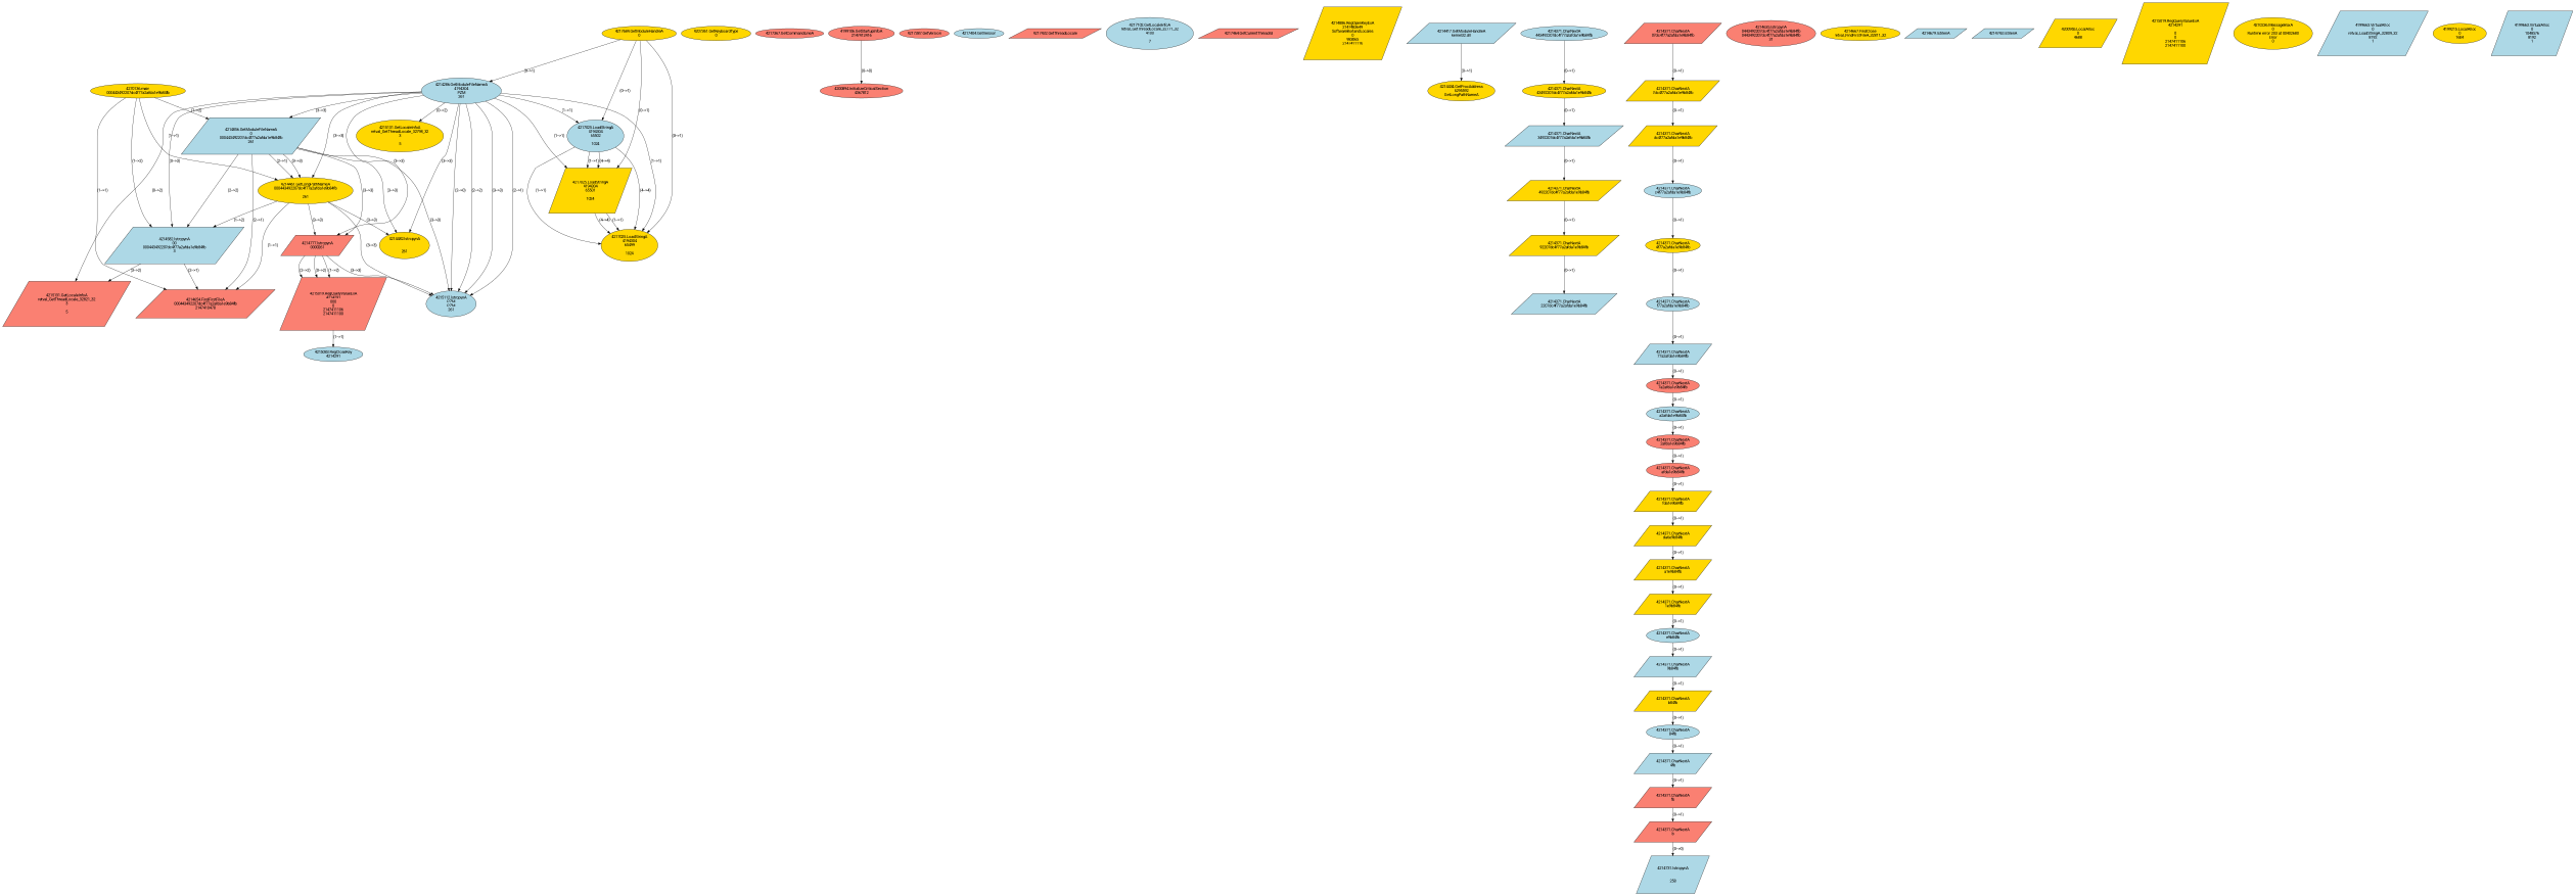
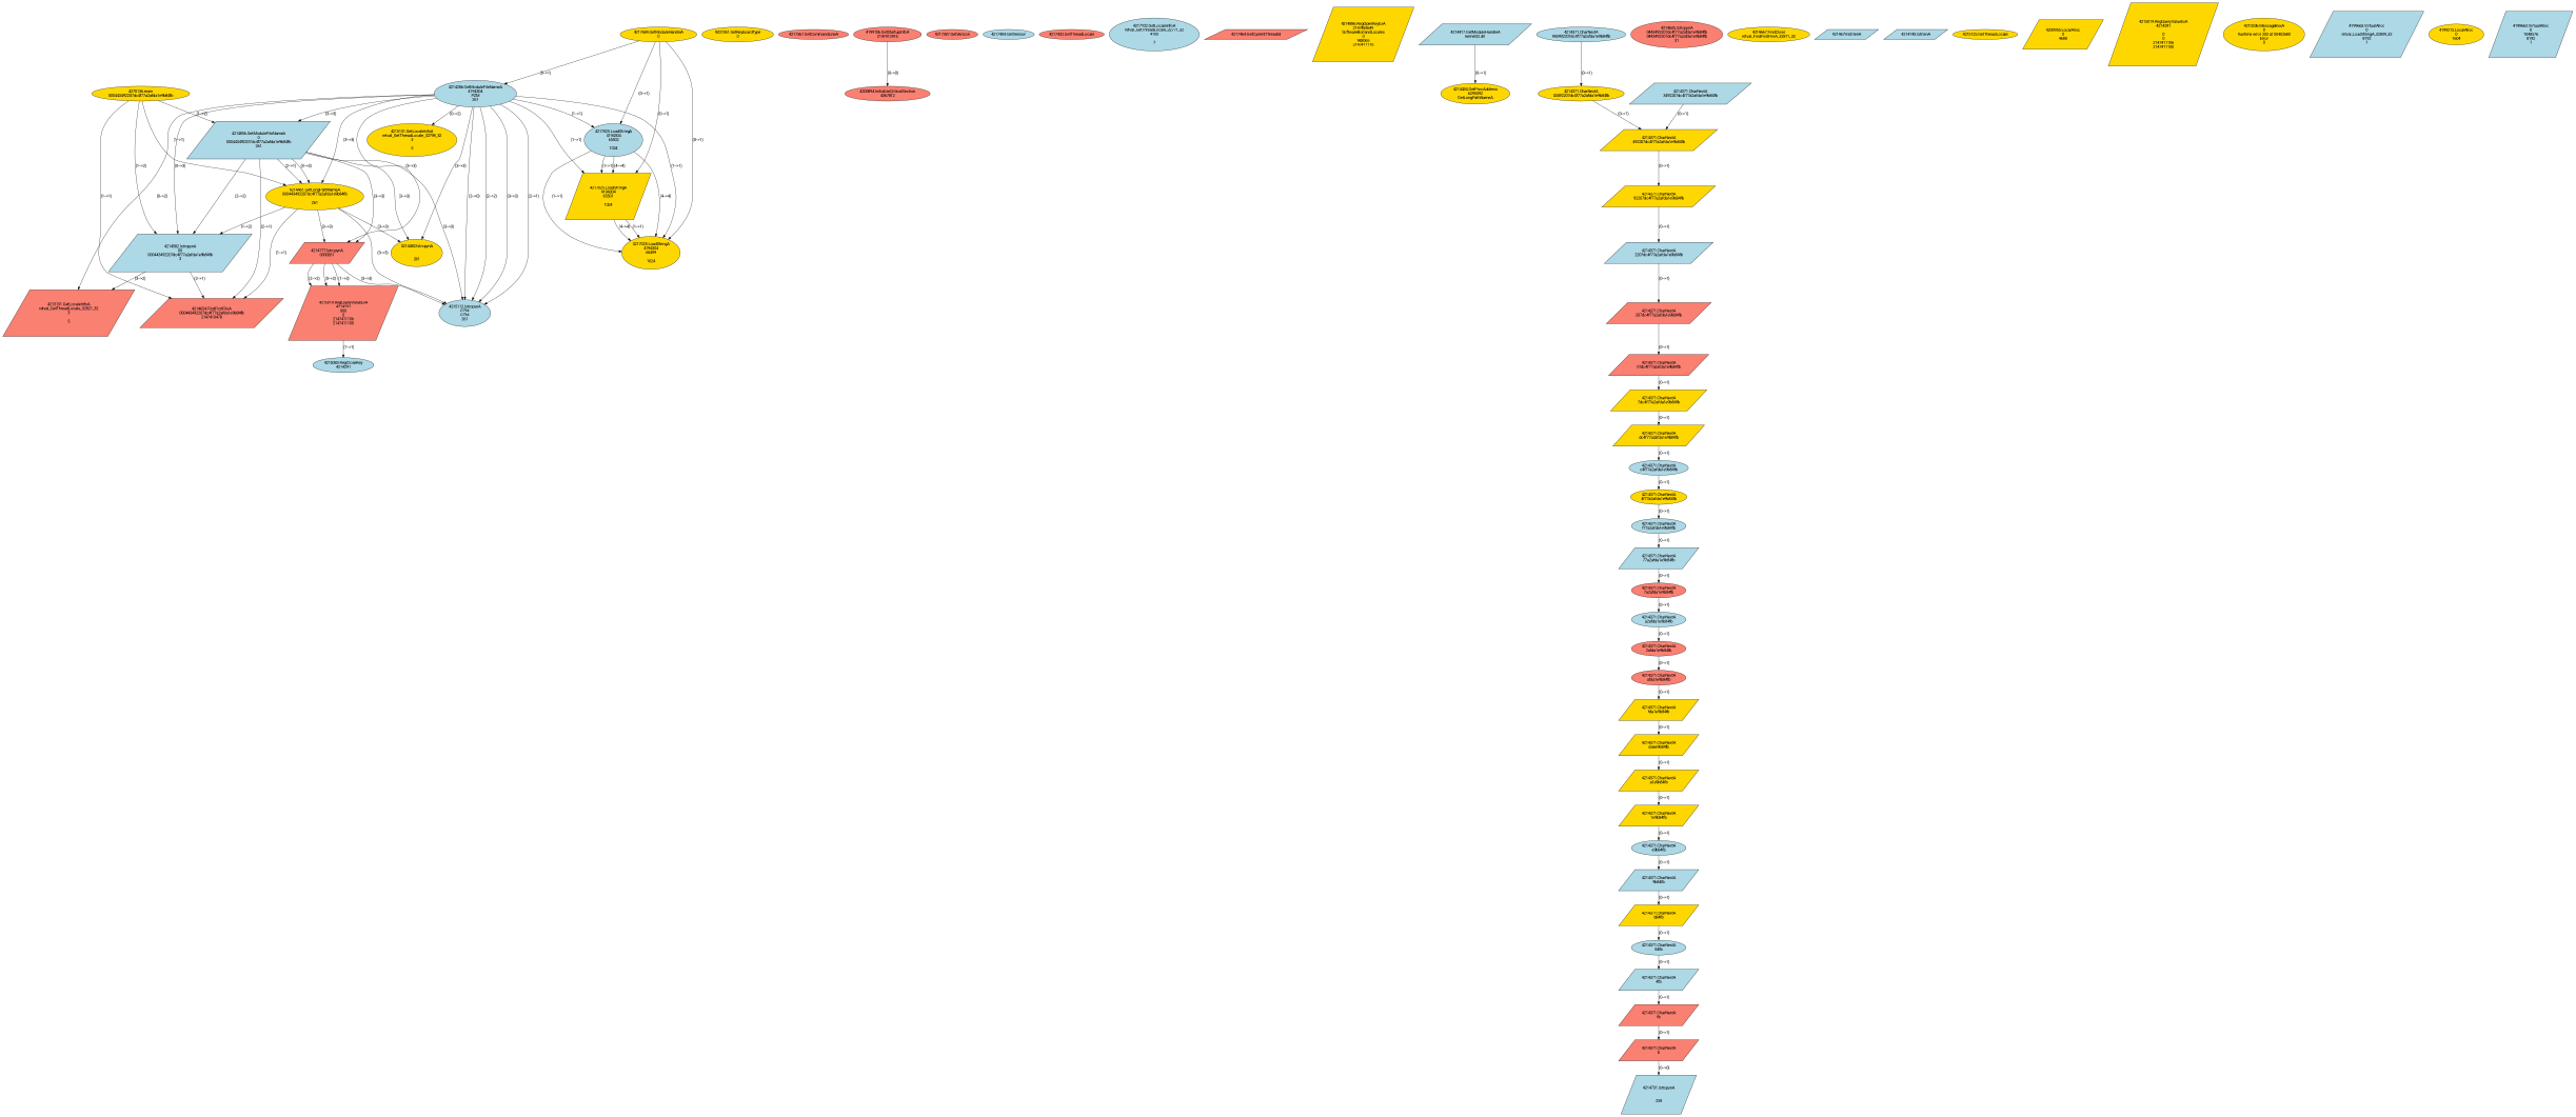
  digraph {
    fontname=Roboto
    node [fillcolor=gold fontname=Roboto shape=parallelogram style=filled]
    edge [fontname=Roboto]
    n1 [label="4270136.main\n000443492207dc4f77a2afda1e9b84fb" shape=ellipse]
    n2 [fillcolor=lightblue label="4214856.GetModuleFileNameA\n0\n000443492207dc4f77a2afda1e9b84fb\n261"]
    n3 [label="4214461.GetLongPathNameA\n000443492207dc4f77a2afda1e9b84fb\n\n261" shape=ellipse]
    n4 [fillcolor=lightblue label="4214582.lstrcpynA\n00\n000443492207dc4f77a2afda1e9b84fb\n3"]
    n5 [fillcolor=salmon label="4214654.FindFirstFileA\n000443492207dc4f77a2afda1e9b84fb\n2147410478"]
    n6 [fillcolor=salmon label="4214777.lstrcpynA\n0000261"]
    n7 [fillcolor=lightblue label="4215112.lstrcpynA\nPZM\nPZM\n261" shape=ellipse]
    n8 [label="4214482.lstrcpynA\n\n\n261" shape=ellipse]
    n9 [fillcolor=salmon label="4215131.GetLocaleInfoA\nretval_GetThreadLocale_32821_32\n3\n\n5"]
    n10 [label="4217684.GetModuleHandleA\n0" shape=ellipse]
    n11 [fillcolor=lightblue label="4214286.GetModuleFileNameA\n4194304\nPZM\n261" shape=ellipse]
    n12 [fillcolor=lightblue label="4217025.LoadStringA\n4194304\n65502\n\n1024" shape=ellipse]
    n13 [label="4217025.LoadStringA\n4194304\n65501\n\n1024"]
    n14 [label="4217025.LoadStringA\n4194304\n65499\n\n1024" shape=ellipse]
    n15 [label="4215131.GetLocaleInfoA\nretval_GetThreadLocale_32798_32\n3\n\n5" shape=ellipse]
    n16 [label="4207361.GetKeyboardType\n0" shape=ellipse]
    n17 [fillcolor=salmon label="4217367.GetCommandLineA\n" shape=ellipse]
    n18 [fillcolor=salmon label="4199106.GetStartupInfoA\n2147412416" shape=ellipse]
    n19 [fillcolor=salmon label="4200894.InitializeCriticalSection\n4367812" shape=ellipse]
    n20 [fillcolor=salmon label="4217387.GetVersion\n" shape=ellipse]
    n21 [fillcolor=lightblue label="4217404.GetVersion\n" shape=ellipse]
-   n22 [fillcolor=salmon label="4217432.GetThreadLocale\n"]
+   n22 [fillcolor=salmon label="4217432.GetThreadLocale\n" shape=ellipse]
    n23 [fillcolor=lightblue label="4217102.GetLocaleInfoA\nretval_GetThreadLocale_32771_32\n4100\n\n7" shape=ellipse]
    n24 [fillcolor=salmon label="4217464.GetCurrentThreadId\n"]
    n25 [fillcolor=salmon label="4215019.RegQueryValueExA\n4214291\n000\n0\n2147411106\n2147411100"]
    n26 [label="4214886.RegOpenKeyExA\n2147483649\nSoftware\Borland\Locales\n0\n983065\n2147411116"]
    n27 [fillcolor=lightblue label="4214417.GetModuleHandleA\nkernel32.dll"]
    n28 [label="4214434.GetProcAddress\n6295592\nGetLongPathNameA" shape=ellipse]
    n29 [fillcolor=lightblue label="4214371.CharNextA\n443492207dc4f77a2afda1e9b84fb" shape=ellipse]
    n30 [label="4214371.CharNextA\n43492207dc4f77a2afda1e9b84fb" shape=ellipse]
    n31 [fillcolor=lightblue label="4214371.CharNextA\n3492207dc4f77a2afda1e9b84fb"]
    n32 [label="4214371.CharNextA\n492207dc4f77a2afda1e9b84fb"]
    n33 [label="4214371.CharNextA\n92207dc4f77a2afda1e9b84fb"]
    n34 [fillcolor=lightblue label="4214371.CharNextA\n2207dc4f77a2afda1e9b84fb"]
+   n35 [fillcolor=salmon label="4214371.CharNextA\n207dc4f77a2afda1e9b84fb"]
    n36 [fillcolor=salmon label="4214371.CharNextA\n07dc4f77a2afda1e9b84fb"]
    n37 [label="4214371.CharNextA\n7dc4f77a2afda1e9b84fb"]
    n38 [label="4214371.CharNextA\ndc4f77a2afda1e9b84fb"]
    n39 [fillcolor=lightblue label="4214371.CharNextA\nc4f77a2afda1e9b84fb" shape=ellipse]
    n40 [label="4214371.CharNextA\n4f77a2afda1e9b84fb" shape=ellipse]
    n41 [fillcolor=lightblue label="4214371.CharNextA\nf77a2afda1e9b84fb" shape=ellipse]
    n42 [fillcolor=lightblue label="4214371.CharNextA\n77a2afda1e9b84fb"]
    n43 [fillcolor=salmon label="4214371.CharNextA\n7a2afda1e9b84fb" shape=ellipse]
    n44 [fillcolor=lightblue label="4214371.CharNextA\na2afda1e9b84fb" shape=ellipse]
    n45 [fillcolor=salmon label="4214371.CharNextA\n2afda1e9b84fb" shape=ellipse]
    n46 [fillcolor=salmon label="4214371.CharNextA\nafda1e9b84fb" shape=ellipse]
    n47 [label="4214371.CharNextA\nfda1e9b84fb"]
    n48 [label="4214371.CharNextA\nda6e9b84fb"]
    n49 [label="4214371.CharNextA\na1e9b84fb"]
    n50 [label="4214371.CharNextA\n1e9b84fb"]
    n51 [fillcolor=lightblue label="4214371.CharNextA\ne9b84fb" shape=ellipse]
    n52 [fillcolor=lightblue label="4214371.CharNextA\n9b84fb"]
    n53 [label="4214371.CharNextA\nb84fb"]
    n54 [fillcolor=lightblue label="4214371.CharNextA\n84fb" shape=ellipse]
    n55 [fillcolor=lightblue label="4214371.CharNextA\n4fb"]
    n56 [fillcolor=salmon label="4214371.CharNextA\nfb"]
    n57 [fillcolor=salmon label="4214371.CharNextA\nb"]
    n58 [fillcolor=lightblue label="4214731.lstrcpynA\n\n\n258"]
    n59 [fillcolor=salmon label="4214635.lstrcpynA\n0443492207dc4f77a2afda1e9b84fb\n0443492207dc4f77a2afda1e9b84fb\n31" shape=ellipse]
    n60 [label="4214667.FindClose\nretval_FindFirstFileA_32811_32" shape=ellipse]
    n61 [fillcolor=lightblue label="4214679.lstrlenA\n"]
    n62 [fillcolor=lightblue label="4214743.lstrlenA\n"]
    n63 [fillcolor=lightblue label="4215083.RegCloseKey\n4214291" shape=ellipse]
+   n64 [label="4215125.GetThreadLocale\n" shape=ellipse]
    n65 [label="4200955.LocalAlloc\n0\n4688"]
    n66 [label="4215019.RegQueryValueExA\n4214291\n\n0\n0\n2147411106\n2147411100"]
    n67 [label="4210236.MessageBoxA\n0\nRuntime error 203 at 00402680\nError\n0" shape=ellipse]
    n68 [fillcolor=lightblue label="4199663.VirtualAlloc\n0\nretval_LoadStringA_32809_32\n8192\n1"]
    n69 [label="4199215.LocalAlloc\n0\n1604" shape=ellipse]
    n70 [fillcolor=lightblue label="4199663.VirtualAlloc\n0\n1048576\n8192\n1"]
    n1 -> n2 [label="(1-->2)"]
    n1 -> n3 [label="(1-->1)"]
    n1 -> n4 [label="(1-->2)"]
    n1 -> n5 [label="(1-->1)"]
    n2 -> n3 [label="(2-->1)"]
    n2 -> n3 [label="(3-->3)"]
    n2 -> n4 [label="(2-->2)"]
    n2 -> n5 [label="(2-->1)"]
    n2 -> n6 [label="(3-->3)"]
    n2 -> n7 [label="(3-->3)"]
    n2 -> n8 [label="(3-->3)"]
    n3 -> n4 [label="(1-->2)"]
    n3 -> n5 [label="(1-->1)"]
    n3 -> n6 [label="(3-->3)"]
    n3 -> n7 [label="(3-->3)"]
    n3 -> n8 [label="(3-->3)"]
    n4 -> n5 [label="(2-->1)"]
    n4 -> n9 [label="(3-->2)"]
    n6 -> n7 [label="(3-->3)"]
    n6 -> n25 [label="(1-->2)"]
    n6 -> n25 [label="(2-->2)"]
    n6 -> n25 [label="(0-->2)"]
    n10 -> n11 [label="(0-->1)"]
    n10 -> n12 [label="(0-->1)"]
    n10 -> n13 [label="(0-->1)"]
    n10 -> n14 [label="(0-->1)"]
    n11 -> n2 [label="(3-->3)"]
    n11 -> n3 [label="(3-->3)"]
    n11 -> n4 [label="(0-->3)"]
    n11 -> n6 [label="(3-->3)"]
    n11 -> n7 [label="(2-->1)"]
    n11 -> n7 [label="(2-->2)"]
    n11 -> n7 [label="(3-->3)"]
    n11 -> n7 [label="(2-->0)"]
    n11 -> n8 [label="(3-->3)"]
    n11 -> n9 [label="(0-->2)"]
    n11 -> n12 [label="(1-->1)"]
    n11 -> n13 [label="(1-->1)"]
    n11 -> n14 [label="(1-->1)"]
    n11 -> n15 [label="(0-->2)"]
    n12 -> n13 [label="(1-->1)"]
    n12 -> n13 [label="(4-->4)"]
    n12 -> n14 [label="(1-->1)"]
    n12 -> n14 [label="(4-->4)"]
    n13 -> n14 [label="(1-->1)"]
    n13 -> n14 [label="(4-->4)"]
    n18 -> n19 [label="(0-->0)"]
    n25 -> n63 [label="(1-->1)"]
    n27 -> n28 [label="(0-->1)"]
    n29 -> n30 [label="(0-->1)"]
-   n30 -> n31 [label="(0-->1)"]
+   n30 -> n32 [label="(0-->1)"]
    n31 -> n32 [label="(0-->1)"]
    n32 -> n33 [label="(0-->1)"]
    n33 -> n34 [label="(0-->1)"]
+   n34 -> n35 [label="(0-->1)"]
+   n35 -> n36 [label="(0-->1)"]
    n36 -> n37 [label="(0-->1)"]
    n37 -> n38 [label="(0-->1)"]
    n38 -> n39 [label="(0-->1)"]
    n39 -> n40 [label="(0-->1)"]
    n40 -> n41 [label="(0-->1)"]
    n41 -> n42 [label="(0-->1)"]
    n42 -> n43 [label="(0-->1)"]
    n43 -> n44 [label="(0-->1)"]
    n44 -> n45 [label="(0-->1)"]
    n45 -> n46 [label="(0-->1)"]
    n46 -> n47 [label="(0-->1)"]
    n47 -> n48 [label="(0-->1)"]
    n48 -> n49 [label="(0-->1)"]
    n49 -> n50 [label="(0-->1)"]
    n50 -> n51 [label="(0-->1)"]
    n51 -> n52 [label="(0-->1)"]
    n52 -> n53 [label="(0-->1)"]
    n53 -> n54 [label="(0-->1)"]
    n54 -> n55 [label="(0-->1)"]
    n55 -> n56 [label="(0-->1)"]
    n56 -> n57 [label="(0-->1)"]
    n57 -> n58 [label="(0-->0)"]
  }
